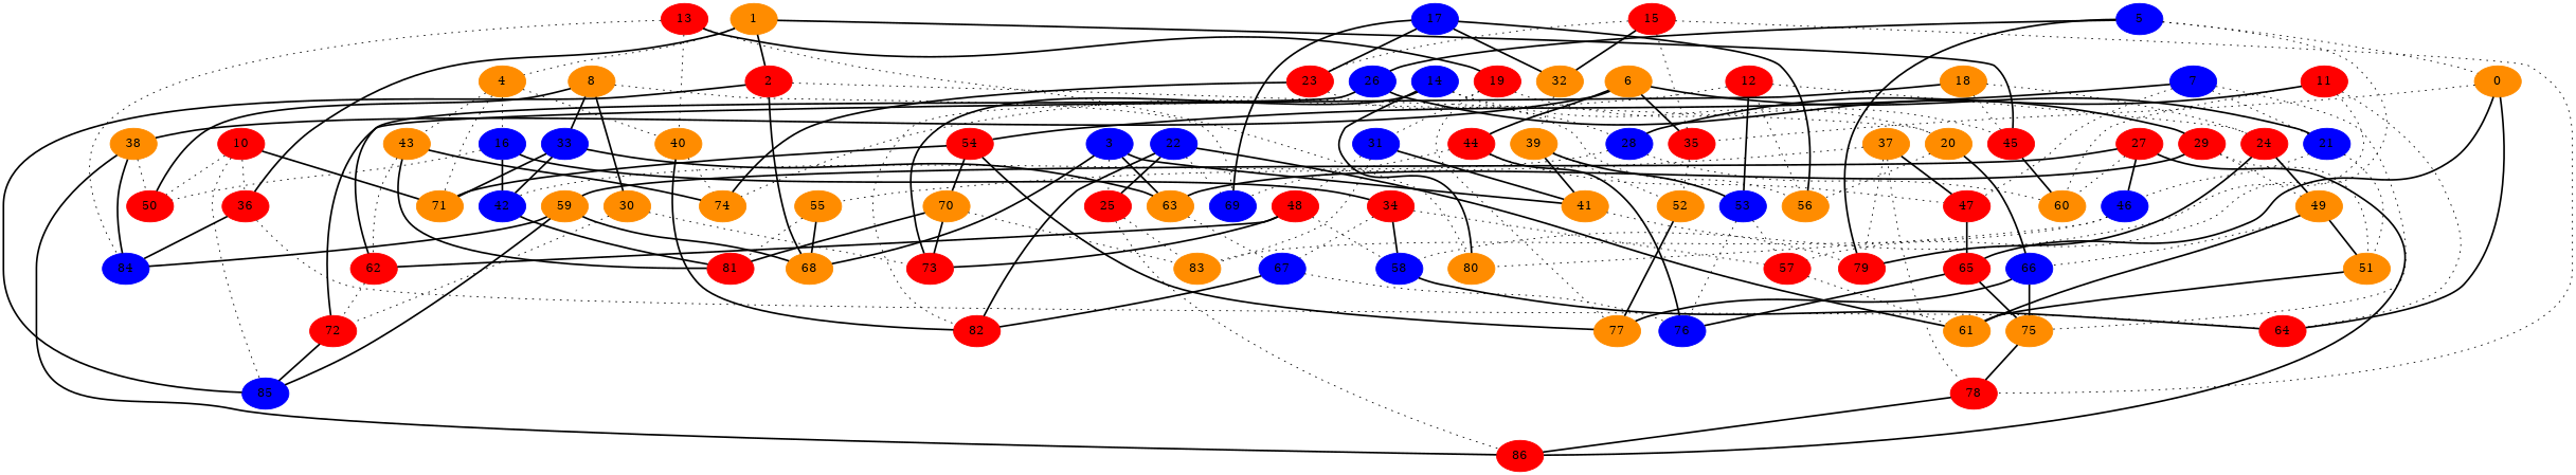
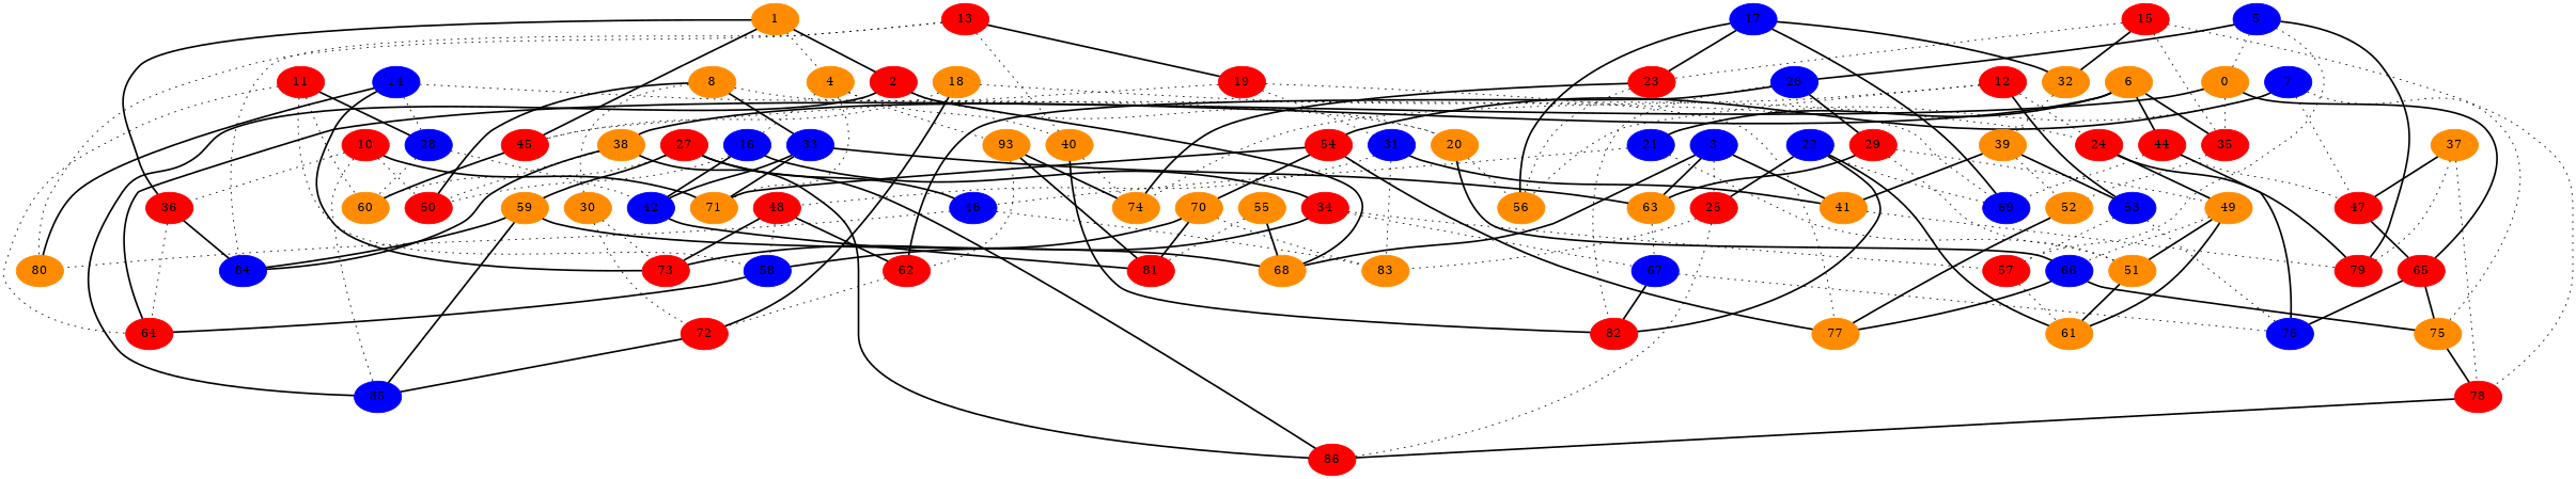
  graph {
    node [color=red style=filled]
    edge [style=bold]
    2
    1 [color=darkorange]
    4 [color=darkorange]
    36
    45
    20 [color=darkorange]
    68 [color=darkorange]
    85 [color=blue]
    16 [color=blue]
-   43 [color=darkorange]
+   43 [color=darkorange label=93]
    71 [color=darkorange]
    40 [color=darkorange]
    64
    84 [color=blue]
    60 [color=darkorange]
    56 [color=darkorange]
    66 [color=blue]
    3 [color=blue]
    25
    41 [color=darkorange]
    63 [color=darkorange]
    83 [color=darkorange]
    86
    79
    67 [color=blue]
    50
    34
    42 [color=blue]
    74 [color=darkorange]
    62
    81
    5 [color=blue]
    n33 [color=darkorange label=0]
    26 [color=blue]
    57
    35
    65
    82
    29
    61 [color=darkorange]
    21 [color=blue]
    6 [color=darkorange]
    38 [color=darkorange]
    44
    46 [color=blue]
    51 [color=darkorange]
    52 [color=darkorange]
    47
    69 [color=blue]
    76 [color=blue]
    7 [color=blue]
    54
    75 [color=darkorange]
    77 [color=darkorange]
    70 [color=darkorange]
    78
    8 [color=darkorange]
    30 [color=darkorange]
    33 [color=blue]
    73
    72
    10
    11
    28 [color=blue]
    58 [color=blue]
    12
    24
    53 [color=blue]
    49 [color=darkorange]
    13
    19
    80 [color=darkorange]
    31 [color=blue]
    14 [color=blue]
    15
    23
    32 [color=darkorange]
    39 [color=darkorange]
    17 [color=blue]
    18 [color=darkorange]
    48
    22 [color=blue]
    27
    59 [color=darkorange]
    37 [color=darkorange]
    55 [color=darkorange]
    2 -- 20 [style=dotted]
    2 -- 68
    2 -- 85
    1 -- 2
    1 -- 4 [style=dotted]
    1 -- 36
    1 -- 45
    4 -- 16 [style=dotted]
    4 -- 43 [style=dotted]
    4 -- 71 [style=dotted]
    4 -- 40 [style=dotted]
    36 -- 64 [style=dotted]
    36 -- 84
    45 -- 60
    20 -- 56 [style=dotted]
    20 -- 66
    16 -- 50 [style=dotted]
    16 -- 34
    16 -- 42
    43 -- 74
    43 -- 62 [style=dotted]
    43 -- 81
    40 -- 74 [style=dotted]
    40 -- 82
    66 -- 75
    66 -- 77
    3 -- 68
    3 -- 25 [style=dotted]
    3 -- 41
    3 -- 63
    25 -- 83 [style=dotted]
    25 -- 86 [style=dotted]
    41 -- 79 [style=dotted]
    63 -- 67 [style=dotted]
    67 -- 82
    67 -- 76 [style=dotted]
    34 -- 67 [style=dotted]
    34 -- 57 [style=dotted]
    34 -- 58
    42 -- 81
    62 -- 72 [style=dotted]
    5 -- 79
    5 -- n33 [style=dotted]
    5 -- 26
    5 -- 57 [style=dotted]
    n33 -- 64
    n33 -- 35 [style=dotted]
    n33 -- 65
    26 -- 62
    26 -- 82 [style=dotted]
    26 -- 29
    57 -- 61 [style=dotted]
    35 -- 52 [style=dotted]
    65 -- 76
    65 -- 75
    29 -- 63
    29 -- 51 [style=dotted]
    29 -- 49 [style=dotted]
    21 -- 46 [style=dotted]
    21 -- 51 [style=dotted]
    6 -- 35
    6 -- 21
    6 -- 38
    6 -- 44
    38 -- 84
    38 -- 86
    38 -- 50 [style=dotted]
    44 -- 47 [style=dotted]
    44 -- 69 [style=dotted]
    44 -- 76
    46 -- 83 [style=dotted]
    46 -- 80 [style=dotted]
    51 -- 61
    52 -- 77
    47 -- 65
    7 -- 21 [style=dotted]
    7 -- 47 [style=dotted]
    7 -- 54
    7 -- 75 [style=dotted]
    54 -- 71
    54 -- 77
    54 -- 70
    75 -- 78
    70 -- 83 [style=dotted]
    70 -- 81
    70 -- 73
    78 -- 86
    8 -- 50
    8 -- 69 [style=dotted]
-   8 -- 30
+   8 -- 30 [style=dotted]
    8 -- 33
    30 -- 73 [style=dotted]
    30 -- 72 [style=dotted]
    33 -- 71
    33 -- 63
    33 -- 42
    72 -- 85
    10 -- 36 [style=dotted]
    10 -- 85 [style=dotted]
    10 -- 71
    10 -- 50 [style=dotted]
    11 -- 64 [style=dotted]
    11 -- 60 [style=dotted]
    11 -- 28
    11 -- 58 [style=dotted]
    28 -- 60 [style=dotted]
    28 -- 42 [style=dotted]
    58 -- 64
    12 -- 56 [style=dotted]
    12 -- 74 [style=dotted]
    12 -- 24 [style=dotted]
    12 -- 53
    24 -- 79
    24 -- 49
    53 -- 57 [style=dotted]
    53 -- 76 [style=dotted]
    49 -- 66 [style=dotted]
    49 -- 61
    49 -- 51
    13 -- 40 [style=dotted]
    13 -- 84 [style=dotted]
    13 -- 19
    13 -- 80 [style=dotted]
    19 -- 45 [style=dotted]
    19 -- 77 [style=dotted]
    19 -- 31 [style=dotted]
    31 -- 41
    31 -- 83 [style=dotted]
    31 -- 48 [style=dotted]
    14 -- 20 [style=dotted]
    14 -- 73
    14 -- 28 [style=dotted]
    14 -- 80
    15 -- 35 [style=dotted]
    15 -- 78 [style=dotted]
    15 -- 23 [style=dotted]
    15 -- 32
    23 -- 56 [style=dotted]
    23 -- 74
    32 -- 39 [style=dotted]
    39 -- 41
    39 -- 52 [style=dotted]
    39 -- 53
    17 -- 56
    17 -- 69
    17 -- 23
    17 -- 32
    18 -- 45 [style=dotted]
    18 -- 72
    18 -- 24 [style=dotted]
    48 -- 62
    48 -- 73
    48 -- 58 [style=dotted]
    22 -- 25
    22 -- 82
    22 -- 61
    22 -- 69 [style=dotted]
    27 -- 60 [style=dotted]
    27 -- 86
    27 -- 46
    27 -- 59
    59 -- 68
    59 -- 85
    59 -- 84
    37 -- 79 [style=dotted]
    37 -- 47
    37 -- 78 [style=dotted]
-   37 -- 55 [style=dotted]
    55 -- 68
    55 -- 81 [style=dotted]
  }
